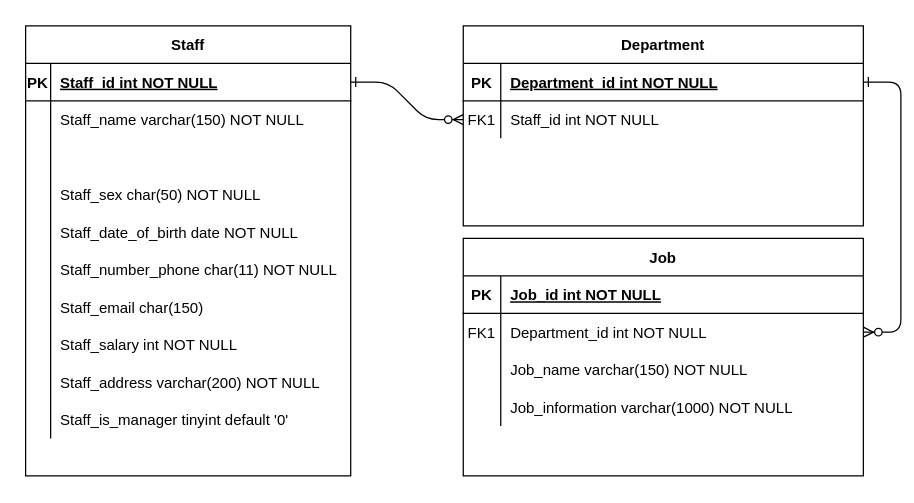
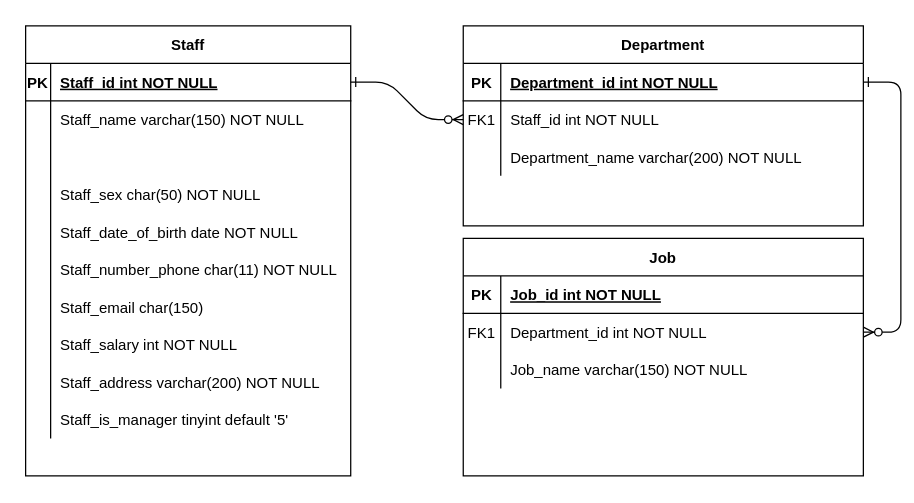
  <mxCell id="0" />
  <mxCell id="1" parent="0" />
  <mxCell id="2" value="" style="edgeStyle=entityRelationEdgeStyle;endArrow=ERzeroToMany;startArrow=ERone;endFill=1;startFill=0;" parent="1" source="32" target="8" edge="1"><mxGeometry width="100" height="100" relative="1" as="geometry"><mxPoint x="270" y="700" as="sourcePoint" /><mxPoint x="370" y="600" as="targetPoint" /></mxGeometry></mxCell>
  <mxCell id="3" value="" style="edgeStyle=entityRelationEdgeStyle;endArrow=ERzeroToMany;startArrow=ERone;endFill=1;startFill=0;" parent="1" source="5" target="20" edge="1"><mxGeometry width="100" height="100" relative="1" as="geometry"><mxPoint x="330" y="160" as="sourcePoint" /><mxPoint x="390" y="185" as="targetPoint" /></mxGeometry></mxCell>
  <mxCell id="4" value="Department" style="shape=table;startSize=30;container=1;collapsible=1;childLayout=tableLayout;fixedRows=1;rowLines=0;fontStyle=1;align=center;resizeLast=1;" parent="1" vertex="1"><mxGeometry x="370" y="20" width="320" height="160" as="geometry" /></mxCell>
  <mxCell id="5" value="" style="shape=partialRectangle;collapsible=0;dropTarget=0;pointerEvents=0;fillColor=none;points=[[0,0.5],[1,0.5]];portConstraint=eastwest;top=0;left=0;right=0;bottom=1;" parent="4" vertex="1"><mxGeometry y="30" width="320" height="30" as="geometry" /></mxCell>
  <mxCell id="6" value="PK" style="shape=partialRectangle;overflow=hidden;connectable=0;fillColor=none;top=0;left=0;bottom=0;right=0;fontStyle=1;" parent="5" vertex="1"><mxGeometry width="30" height="30" as="geometry"><mxRectangle width="30" height="30" as="alternateBounds" /></mxGeometry></mxCell>
  <mxCell id="7" value="Department_id int NOT NULL " style="shape=partialRectangle;overflow=hidden;connectable=0;fillColor=none;top=0;left=0;bottom=0;right=0;align=left;spacingLeft=6;fontStyle=5;" parent="5" vertex="1"><mxGeometry x="30" width="290" height="30" as="geometry"><mxRectangle width="290" height="30" as="alternateBounds" /></mxGeometry></mxCell>
  <mxCell id="8" value="" style="shape=partialRectangle;collapsible=0;dropTarget=0;pointerEvents=0;fillColor=none;points=[[0,0.5],[1,0.5]];portConstraint=eastwest;top=0;left=0;right=0;bottom=0;" parent="4" vertex="1"><mxGeometry y="60" width="320" height="30" as="geometry" /></mxCell>
  <mxCell id="9" value="FK1" style="shape=partialRectangle;overflow=hidden;connectable=0;fillColor=none;top=0;left=0;bottom=0;right=0;" parent="8" vertex="1"><mxGeometry width="30" height="30" as="geometry"><mxRectangle width="30" height="30" as="alternateBounds" /></mxGeometry></mxCell>
  <mxCell id="10" value="Staff_id int NOT NULL" style="shape=partialRectangle;overflow=hidden;connectable=0;fillColor=none;top=0;left=0;bottom=0;right=0;align=left;spacingLeft=6;" parent="8" vertex="1"><mxGeometry x="30" width="290" height="30" as="geometry"><mxRectangle width="290" height="30" as="alternateBounds" /></mxGeometry></mxCell>
  <mxCell id="11" value="" style="shape=partialRectangle;collapsible=0;dropTarget=0;pointerEvents=0;fillColor=none;points=[[0,0.5],[1,0.5]];portConstraint=eastwest;top=0;left=0;right=0;bottom=0;" parent="4" vertex="1"><mxGeometry y="90" width="320" height="30" as="geometry" /></mxCell>
  <mxCell id="12" value="" style="shape=partialRectangle;overflow=hidden;connectable=0;fillColor=none;top=0;left=0;bottom=0;right=0;" parent="11" vertex="1"><mxGeometry width="30" height="30" as="geometry"><mxRectangle width="30" height="30" as="alternateBounds" /></mxGeometry></mxCell>
+ <mxCell id="13" value="Department_name varchar(200) NOT NULL" style="shape=partialRectangle;overflow=hidden;connectable=0;fillColor=none;top=0;left=0;bottom=0;right=0;align=left;spacingLeft=6;" parent="11" vertex="1"><mxGeometry x="30" width="290" height="30" as="geometry"><mxRectangle width="290" height="30" as="alternateBounds" /></mxGeometry></mxCell>
  <mxCell id="14" value="" style="shape=partialRectangle;collapsible=0;dropTarget=0;pointerEvents=0;fillColor=none;top=0;left=0;bottom=0;right=0;points=[[0,0.5],[1,0.5]];portConstraint=eastwest;" vertex="1" parent="4"><mxGeometry y="120" width="320" height="30" as="geometry" /></mxCell>
  <mxCell id="15" value="" style="shape=partialRectangle;connectable=0;fillColor=none;top=0;left=0;bottom=0;right=0;editable=1;overflow=hidden;" vertex="1" parent="14"><mxGeometry width="30" height="30" as="geometry"><mxRectangle width="30" height="30" as="alternateBounds" /></mxGeometry></mxCell>
  <mxCell id="16" value="Job" style="shape=table;startSize=30;container=1;collapsible=1;childLayout=tableLayout;fixedRows=1;rowLines=0;fontStyle=1;align=center;resizeLast=1;" parent="1" vertex="1"><mxGeometry x="370" y="190" width="320" height="190" as="geometry" /></mxCell>
  <mxCell id="17" value="" style="shape=partialRectangle;collapsible=0;dropTarget=0;pointerEvents=0;fillColor=none;points=[[0,0.5],[1,0.5]];portConstraint=eastwest;top=0;left=0;right=0;bottom=1;" parent="16" vertex="1"><mxGeometry y="30" width="320" height="30" as="geometry" /></mxCell>
  <mxCell id="18" value="PK" style="shape=partialRectangle;overflow=hidden;connectable=0;fillColor=none;top=0;left=0;bottom=0;right=0;fontStyle=1;" parent="17" vertex="1"><mxGeometry width="30" height="30" as="geometry"><mxRectangle width="30" height="30" as="alternateBounds" /></mxGeometry></mxCell>
  <mxCell id="19" value="Job_id int NOT NULL " style="shape=partialRectangle;overflow=hidden;connectable=0;fillColor=none;top=0;left=0;bottom=0;right=0;align=left;spacingLeft=6;fontStyle=5;" parent="17" vertex="1"><mxGeometry x="30" width="290" height="30" as="geometry"><mxRectangle width="290" height="30" as="alternateBounds" /></mxGeometry></mxCell>
  <mxCell id="20" value="" style="shape=partialRectangle;collapsible=0;dropTarget=0;pointerEvents=0;fillColor=none;points=[[0,0.5],[1,0.5]];portConstraint=eastwest;top=0;left=0;right=0;bottom=0;" parent="16" vertex="1"><mxGeometry y="60" width="320" height="30" as="geometry" /></mxCell>
  <mxCell id="21" value="FK1" style="shape=partialRectangle;overflow=hidden;connectable=0;fillColor=none;top=0;left=0;bottom=0;right=0;" parent="20" vertex="1"><mxGeometry width="30" height="30" as="geometry"><mxRectangle width="30" height="30" as="alternateBounds" /></mxGeometry></mxCell>
  <mxCell id="22" value="Department_id int NOT NULL" style="shape=partialRectangle;overflow=hidden;connectable=0;fillColor=none;top=0;left=0;bottom=0;right=0;align=left;spacingLeft=6;" parent="20" vertex="1"><mxGeometry x="30" width="290" height="30" as="geometry"><mxRectangle width="290" height="30" as="alternateBounds" /></mxGeometry></mxCell>
  <mxCell id="23" value="" style="shape=partialRectangle;collapsible=0;dropTarget=0;pointerEvents=0;fillColor=none;points=[[0,0.5],[1,0.5]];portConstraint=eastwest;top=0;left=0;right=0;bottom=0;" parent="16" vertex="1"><mxGeometry y="90" width="320" height="30" as="geometry" /></mxCell>
  <mxCell id="24" value="" style="shape=partialRectangle;overflow=hidden;connectable=0;fillColor=none;top=0;left=0;bottom=0;right=0;" parent="23" vertex="1"><mxGeometry width="30" height="30" as="geometry"><mxRectangle width="30" height="30" as="alternateBounds" /></mxGeometry></mxCell>
  <mxCell id="25" value="Job_name varchar(150) NOT NULL" style="shape=partialRectangle;overflow=hidden;connectable=0;fillColor=none;top=0;left=0;bottom=0;right=0;align=left;spacingLeft=6;" parent="23" vertex="1"><mxGeometry x="30" width="290" height="30" as="geometry"><mxRectangle width="290" height="30" as="alternateBounds" /></mxGeometry></mxCell>
  <mxCell id="26" value="" style="shape=partialRectangle;collapsible=0;dropTarget=0;pointerEvents=0;fillColor=none;top=0;left=0;bottom=0;right=0;points=[[0,0.5],[1,0.5]];portConstraint=eastwest;" vertex="1" parent="16"><mxGeometry y="120" width="320" height="30" as="geometry" /></mxCell>
  <mxCell id="27" value="" style="shape=partialRectangle;connectable=0;fillColor=none;top=0;left=0;bottom=0;right=0;editable=1;overflow=hidden;" vertex="1" parent="26"><mxGeometry width="30" height="30" as="geometry"><mxRectangle width="30" height="30" as="alternateBounds" /></mxGeometry></mxCell>
- <mxCell id="28" value="Job_information varchar(1000) NOT NULL" style="shape=partialRectangle;connectable=0;fillColor=none;top=0;left=0;bottom=0;right=0;align=left;spacingLeft=6;overflow=hidden;" vertex="1" parent="26"><mxGeometry x="30" width="290" height="30" as="geometry"><mxRectangle width="290" height="30" as="alternateBounds" /></mxGeometry></mxCell>
  <mxCell id="29" value="" style="shape=partialRectangle;collapsible=0;dropTarget=0;pointerEvents=0;fillColor=none;top=0;left=0;bottom=0;right=0;points=[[0,0.5],[1,0.5]];portConstraint=eastwest;" vertex="1" parent="16"><mxGeometry y="150" width="320" height="30" as="geometry" /></mxCell>
  <mxCell id="30" value="" style="shape=partialRectangle;connectable=0;fillColor=none;top=0;left=0;bottom=0;right=0;editable=1;overflow=hidden;" vertex="1" parent="29"><mxGeometry width="30" height="30" as="geometry"><mxRectangle width="30" height="30" as="alternateBounds" /></mxGeometry></mxCell>
  <mxCell id="31" value="Staff" style="shape=table;startSize=30;container=1;collapsible=1;childLayout=tableLayout;fixedRows=1;rowLines=0;fontStyle=1;align=center;resizeLast=1;" parent="1" vertex="1"><mxGeometry x="20" y="20" width="260" height="360" as="geometry" /></mxCell>
  <mxCell id="32" value="" style="shape=partialRectangle;collapsible=0;dropTarget=0;pointerEvents=0;fillColor=none;points=[[0,0.5],[1,0.5]];portConstraint=eastwest;top=0;left=0;right=0;bottom=1;" parent="31" vertex="1"><mxGeometry y="30" width="260" height="30" as="geometry" /></mxCell>
  <mxCell id="33" value="PK" style="shape=partialRectangle;overflow=hidden;connectable=0;fillColor=none;top=0;left=0;bottom=0;right=0;fontStyle=1;" parent="32" vertex="1"><mxGeometry width="20" height="30" as="geometry"><mxRectangle width="20" height="30" as="alternateBounds" /></mxGeometry></mxCell>
  <mxCell id="34" value="Staff_id int NOT NULL " style="shape=partialRectangle;overflow=hidden;connectable=0;fillColor=none;top=0;left=0;bottom=0;right=0;align=left;spacingLeft=6;fontStyle=5;" parent="32" vertex="1"><mxGeometry x="20" width="240" height="30" as="geometry"><mxRectangle width="240" height="30" as="alternateBounds" /></mxGeometry></mxCell>
  <mxCell id="35" value="" style="shape=partialRectangle;collapsible=0;dropTarget=0;pointerEvents=0;fillColor=none;points=[[0,0.5],[1,0.5]];portConstraint=eastwest;top=0;left=0;right=0;bottom=0;" parent="31" vertex="1"><mxGeometry y="60" width="260" height="30" as="geometry" /></mxCell>
  <mxCell id="36" value="" style="shape=partialRectangle;overflow=hidden;connectable=0;fillColor=none;top=0;left=0;bottom=0;right=0;" parent="35" vertex="1"><mxGeometry width="20" height="30" as="geometry"><mxRectangle width="20" height="30" as="alternateBounds" /></mxGeometry></mxCell>
  <mxCell id="37" value="Staff_name varchar(150) NOT NULL" style="shape=partialRectangle;overflow=hidden;connectable=0;fillColor=none;top=0;left=0;bottom=0;right=0;align=left;spacingLeft=6;" parent="35" vertex="1"><mxGeometry x="20" width="240" height="30" as="geometry"><mxRectangle width="240" height="30" as="alternateBounds" /></mxGeometry></mxCell>
  <mxCell id="38" value="" style="shape=partialRectangle;collapsible=0;dropTarget=0;pointerEvents=0;fillColor=none;top=0;left=0;bottom=0;right=0;points=[[0,0.5],[1,0.5]];portConstraint=eastwest;" vertex="1" parent="31"><mxGeometry y="90" width="260" height="30" as="geometry" /></mxCell>
  <mxCell id="39" value="" style="shape=partialRectangle;connectable=0;fillColor=none;top=0;left=0;bottom=0;right=0;editable=1;overflow=hidden;" vertex="1" parent="38"><mxGeometry width="20" height="30" as="geometry"><mxRectangle width="20" height="30" as="alternateBounds" /></mxGeometry></mxCell>
  <mxCell id="40" value="" style="shape=partialRectangle;collapsible=0;dropTarget=0;pointerEvents=0;fillColor=none;top=0;left=0;bottom=0;right=0;points=[[0,0.5],[1,0.5]];portConstraint=eastwest;" vertex="1" parent="31"><mxGeometry y="120" width="260" height="30" as="geometry" /></mxCell>
  <mxCell id="41" value="" style="shape=partialRectangle;connectable=0;fillColor=none;top=0;left=0;bottom=0;right=0;editable=1;overflow=hidden;" vertex="1" parent="40"><mxGeometry width="20" height="30" as="geometry"><mxRectangle width="20" height="30" as="alternateBounds" /></mxGeometry></mxCell>
  <mxCell id="42" value="Staff_sex char(50) NOT NULL" style="shape=partialRectangle;connectable=0;fillColor=none;top=0;left=0;bottom=0;right=0;align=left;spacingLeft=6;overflow=hidden;" vertex="1" parent="40"><mxGeometry x="20" width="240" height="30" as="geometry"><mxRectangle width="240" height="30" as="alternateBounds" /></mxGeometry></mxCell>
  <mxCell id="43" value="" style="shape=partialRectangle;collapsible=0;dropTarget=0;pointerEvents=0;fillColor=none;top=0;left=0;bottom=0;right=0;points=[[0,0.5],[1,0.5]];portConstraint=eastwest;" vertex="1" parent="31"><mxGeometry y="150" width="260" height="30" as="geometry" /></mxCell>
  <mxCell id="44" value="" style="shape=partialRectangle;connectable=0;fillColor=none;top=0;left=0;bottom=0;right=0;editable=1;overflow=hidden;" vertex="1" parent="43"><mxGeometry width="20" height="30" as="geometry"><mxRectangle width="20" height="30" as="alternateBounds" /></mxGeometry></mxCell>
  <mxCell id="45" value="Staff_date_of_birth date NOT NULL" style="shape=partialRectangle;connectable=0;fillColor=none;top=0;left=0;bottom=0;right=0;align=left;spacingLeft=6;overflow=hidden;" vertex="1" parent="43"><mxGeometry x="20" width="240" height="30" as="geometry"><mxRectangle width="240" height="30" as="alternateBounds" /></mxGeometry></mxCell>
  <mxCell id="46" value="" style="shape=partialRectangle;collapsible=0;dropTarget=0;pointerEvents=0;fillColor=none;top=0;left=0;bottom=0;right=0;points=[[0,0.5],[1,0.5]];portConstraint=eastwest;" vertex="1" parent="31"><mxGeometry y="180" width="260" height="30" as="geometry" /></mxCell>
  <mxCell id="47" value="" style="shape=partialRectangle;connectable=0;fillColor=none;top=0;left=0;bottom=0;right=0;editable=1;overflow=hidden;" vertex="1" parent="46"><mxGeometry width="20" height="30" as="geometry"><mxRectangle width="20" height="30" as="alternateBounds" /></mxGeometry></mxCell>
  <mxCell id="48" value="Staff_number_phone char(11) NOT NULL" style="shape=partialRectangle;connectable=0;fillColor=none;top=0;left=0;bottom=0;right=0;align=left;spacingLeft=6;overflow=hidden;" vertex="1" parent="46"><mxGeometry x="20" width="240" height="30" as="geometry"><mxRectangle width="240" height="30" as="alternateBounds" /></mxGeometry></mxCell>
  <mxCell id="49" value="" style="shape=partialRectangle;collapsible=0;dropTarget=0;pointerEvents=0;fillColor=none;top=0;left=0;bottom=0;right=0;points=[[0,0.5],[1,0.5]];portConstraint=eastwest;" vertex="1" parent="31"><mxGeometry y="210" width="260" height="30" as="geometry" /></mxCell>
  <mxCell id="50" value="" style="shape=partialRectangle;connectable=0;fillColor=none;top=0;left=0;bottom=0;right=0;editable=1;overflow=hidden;" vertex="1" parent="49"><mxGeometry width="20" height="30" as="geometry"><mxRectangle width="20" height="30" as="alternateBounds" /></mxGeometry></mxCell>
  <mxCell id="51" value="Staff_email char(150)" style="shape=partialRectangle;connectable=0;fillColor=none;top=0;left=0;bottom=0;right=0;align=left;spacingLeft=6;overflow=hidden;" vertex="1" parent="49"><mxGeometry x="20" width="240" height="30" as="geometry"><mxRectangle width="240" height="30" as="alternateBounds" /></mxGeometry></mxCell>
  <mxCell id="52" value="" style="shape=partialRectangle;collapsible=0;dropTarget=0;pointerEvents=0;fillColor=none;top=0;left=0;bottom=0;right=0;points=[[0,0.5],[1,0.5]];portConstraint=eastwest;" vertex="1" parent="31"><mxGeometry y="240" width="260" height="30" as="geometry" /></mxCell>
  <mxCell id="53" value="" style="shape=partialRectangle;connectable=0;fillColor=none;top=0;left=0;bottom=0;right=0;editable=1;overflow=hidden;" vertex="1" parent="52"><mxGeometry width="20" height="30" as="geometry"><mxRectangle width="20" height="30" as="alternateBounds" /></mxGeometry></mxCell>
  <mxCell id="54" value="Staff_salary int NOT NULL" style="shape=partialRectangle;connectable=0;fillColor=none;top=0;left=0;bottom=0;right=0;align=left;spacingLeft=6;overflow=hidden;" vertex="1" parent="52"><mxGeometry x="20" width="240" height="30" as="geometry"><mxRectangle width="240" height="30" as="alternateBounds" /></mxGeometry></mxCell>
  <mxCell id="55" value="" style="shape=partialRectangle;collapsible=0;dropTarget=0;pointerEvents=0;fillColor=none;top=0;left=0;bottom=0;right=0;points=[[0,0.5],[1,0.5]];portConstraint=eastwest;" vertex="1" parent="31"><mxGeometry y="270" width="260" height="30" as="geometry" /></mxCell>
  <mxCell id="56" value="" style="shape=partialRectangle;connectable=0;fillColor=none;top=0;left=0;bottom=0;right=0;editable=1;overflow=hidden;" vertex="1" parent="55"><mxGeometry width="20" height="30" as="geometry"><mxRectangle width="20" height="30" as="alternateBounds" /></mxGeometry></mxCell>
  <mxCell id="57" value="Staff_address varchar(200) NOT NULL" style="shape=partialRectangle;connectable=0;fillColor=none;top=0;left=0;bottom=0;right=0;align=left;spacingLeft=6;overflow=hidden;" vertex="1" parent="55"><mxGeometry x="20" width="240" height="30" as="geometry"><mxRectangle width="240" height="30" as="alternateBounds" /></mxGeometry></mxCell>
  <mxCell id="58" value="" style="shape=partialRectangle;collapsible=0;dropTarget=0;pointerEvents=0;fillColor=none;top=0;left=0;bottom=0;right=0;points=[[0,0.5],[1,0.5]];portConstraint=eastwest;" vertex="1" parent="31"><mxGeometry y="300" width="260" height="30" as="geometry" /></mxCell>
  <mxCell id="59" value="" style="shape=partialRectangle;connectable=0;fillColor=none;top=0;left=0;bottom=0;right=0;editable=1;overflow=hidden;" vertex="1" parent="58"><mxGeometry width="20" height="30" as="geometry"><mxRectangle width="20" height="30" as="alternateBounds" /></mxGeometry></mxCell>
- <mxCell id="60" value="Staff_is_manager tinyint default '0'" style="shape=partialRectangle;connectable=0;fillColor=none;top=0;left=0;bottom=0;right=0;align=left;spacingLeft=6;overflow=hidden;" vertex="1" parent="58"><mxGeometry x="20" width="240" height="30" as="geometry"><mxRectangle width="240" height="30" as="alternateBounds" /></mxGeometry></mxCell>
+ <mxCell id="60" value="Staff_is_manager tinyint default '5'" style="shape=partialRectangle;connectable=0;fillColor=none;top=0;left=0;bottom=0;right=0;align=left;spacingLeft=6;overflow=hidden;" vertex="1" parent="58"><mxGeometry x="20" width="240" height="30" as="geometry"><mxRectangle width="240" height="30" as="alternateBounds" /></mxGeometry></mxCell>
